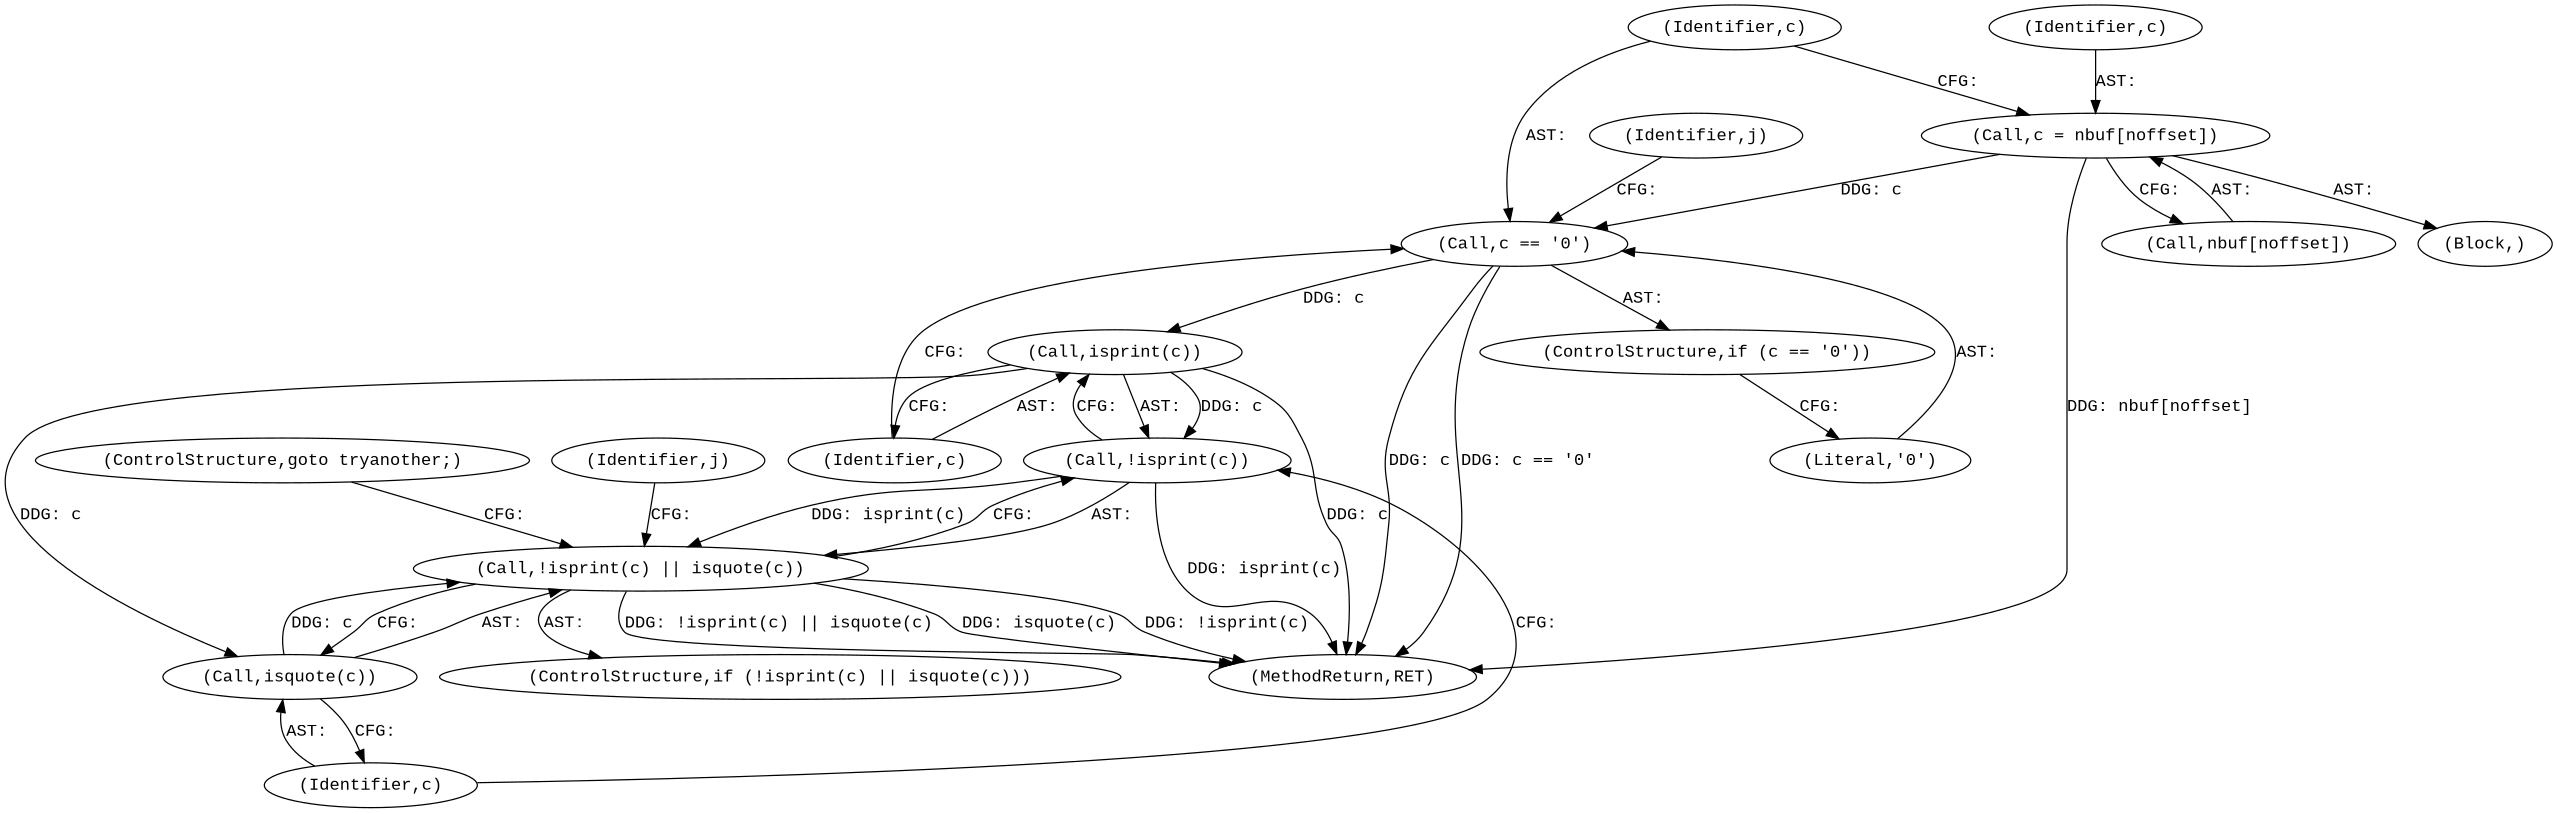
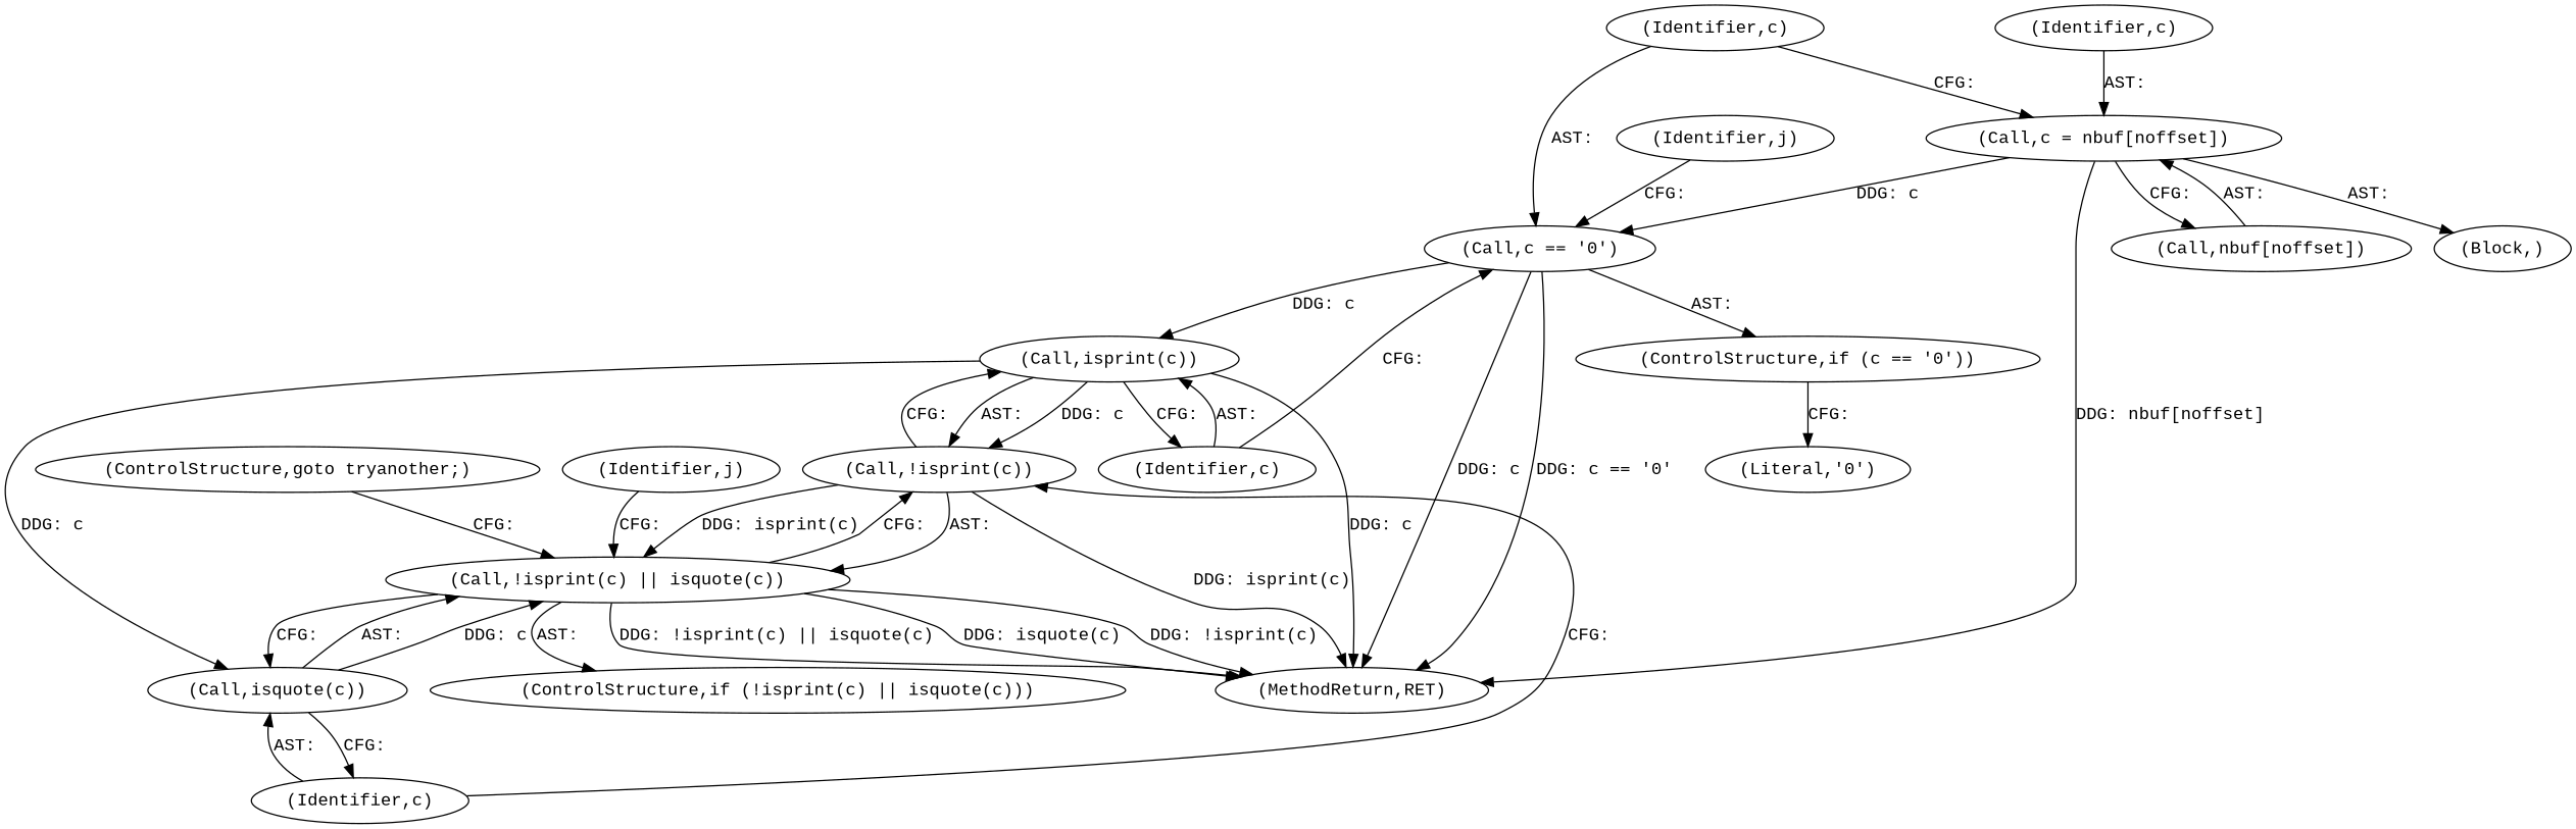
  digraph {
    fontname="Liberation Mono"
    node [fontname="Liberation Mono"]
    edge [fontname="Liberation Mono"]
    n1 [label="(Call,c = nbuf[noffset])"]
    n2 [label="(Call,c == '\0')"]
    n3 [label="(Call,nbuf[noffset])"]
    n4 [label="(MethodReturn,RET)"]
    n5 [label="(Block,)"]
    n6 [label="(Call,isprint(c))"]
    n7 [label="(ControlStructure,if (c == '\0'))"]
    n8 [label="(Call,!isprint(c))"]
    n9 [label="(Call,isquote(c))"]
    n10 [label="(Identifier,c)"]
    n11 [label="(Literal,'\0')"]
    n12 [label="(Call,!isprint(c) || isquote(c))"]
    n13 [label="(Identifier,c)"]
    n14 [label="(ControlStructure,if (!isprint(c) || isquote(c)))"]
    n15 [label="(Identifier,c)"]
    n16 [label="(Identifier,j)"]
    n17 [label="(ControlStructure,goto tryanother;)"]
    n18 [label="(Identifier,c)"]
    n19 [label="(Identifier,j)"]
    n1 -> n2 [label="DDG: c"]
    n1 -> n3 [label="CFG: "]
    n1 -> n4 [label="DDG: nbuf[noffset]"]
    n1 -> n5 [label="AST: "]
    n2 -> n4 [label="DDG: c == '\0'"]
    n2 -> n4 [label="DDG: c"]
    n2 -> n6 [label="DDG: c"]
    n2 -> n7 [label="AST: "]
    n3 -> n1 [label="AST: "]
    n6 -> n4 [label="DDG: c"]
    n6 -> n8 [label="AST: "]
    n6 -> n8 [label="DDG: c"]
    n6 -> n9 [label="DDG: c"]
    n6 -> n10 [label="CFG: "]
    n7 -> n11 [label="CFG: "]
    n8 -> n4 [label="DDG: isprint(c)"]
    n8 -> n6 [label="CFG: "]
    n8 -> n12 [label="AST: "]
    n8 -> n12 [label="DDG: isprint(c)"]
    n9 -> n12 [label="AST: "]
    n9 -> n12 [label="DDG: c"]
    n9 -> n13 [label="CFG: "]
    n10 -> n2 [label="CFG: "]
    n10 -> n6 [label="AST: "]
-   n11 -> n2 [label="AST: "]
    n12 -> n4 [label="DDG: !isprint(c) || isquote(c)"]
    n12 -> n4 [label="DDG: isquote(c)"]
    n12 -> n4 [label="DDG: !isprint(c)"]
    n12 -> n8 [label="CFG: "]
    n12 -> n9 [label="CFG: "]
    n12 -> n14 [label="AST: "]
    n13 -> n8 [label="CFG: "]
    n13 -> n9 [label="AST: "]
    n15 -> n1 [label="AST: "]
    n16 -> n2 [label="CFG: "]
    n17 -> n12 [label="CFG: "]
    n18 -> n1 [label="CFG: "]
    n18 -> n2 [label="AST: "]
    n19 -> n12 [label="CFG: "]
  }
